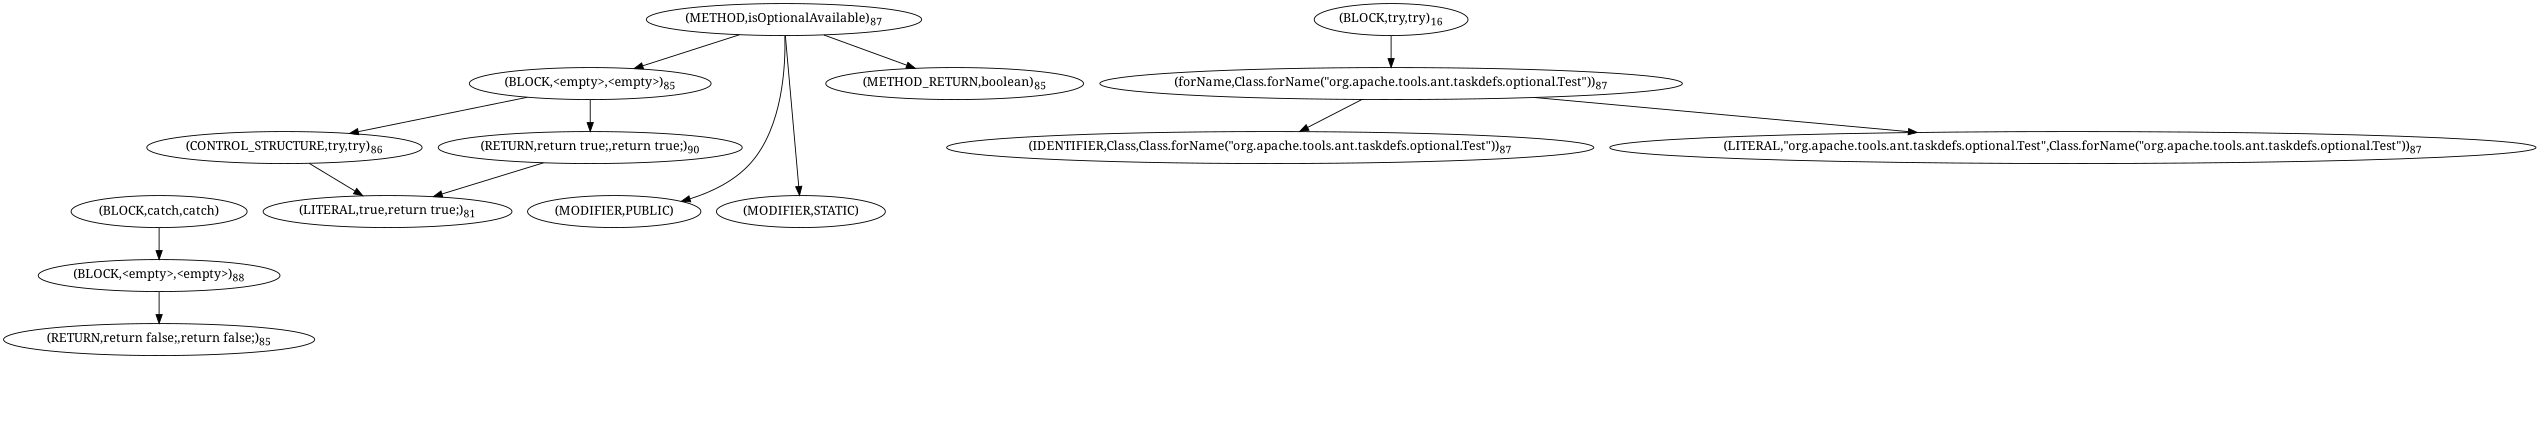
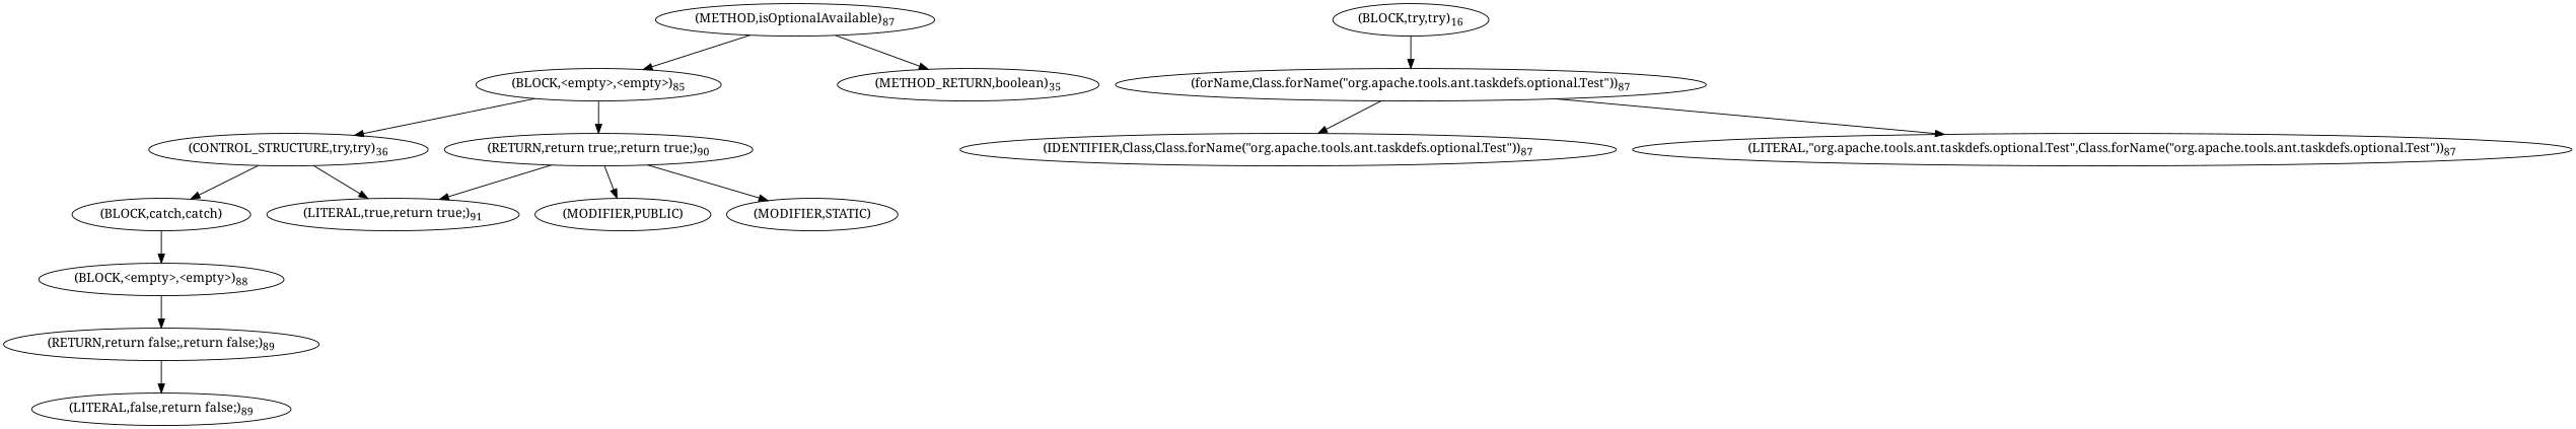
  digraph {
    fontname="Noto Serif"
    node [fontname="Noto Serif"]
    edge [fontname="Noto Serif"]
    n1 [label=<(METHOD,isOptionalAvailable)<SUB>87</SUB>>]
    n2 [label=<(BLOCK,&lt;empty&gt;,&lt;empty&gt;)<SUB>85</SUB>>]
    n3 [label=<(MODIFIER,PUBLIC)>]
    n4 [label=<(MODIFIER,STATIC)>]
-   n5 [label=<(METHOD_RETURN,boolean)<SUB>85</SUB>>]
-   n6 [label=<(CONTROL_STRUCTURE,try,try)<SUB>86</SUB>>]
+   n5 [label=<(METHOD_RETURN,boolean)<SUB>35</SUB>>]
+   n6 [label=<(CONTROL_STRUCTURE,try,try)<SUB>36</SUB>>]
    n7 [label=<(RETURN,return true;,return true;)<SUB>90</SUB>>]
    n8 [label=<(BLOCK,catch,catch)>]
-   n9 [label=<(LITERAL,true,return true;)<SUB>81</SUB>>]
+   n9 [label=<(LITERAL,true,return true;)<SUB>91</SUB>>]
    n10 [label=<(BLOCK,try,try)<SUB>16</SUB>>]
    n11 [label=<(forName,Class.forName(&quot;org.apache.tools.ant.taskdefs.optional.Test&quot;))<SUB>87</SUB>>]
    n12 [label=<(BLOCK,&lt;empty&gt;,&lt;empty&gt;)<SUB>88</SUB>>]
    n13 [label=<(IDENTIFIER,Class,Class.forName(&quot;org.apache.tools.ant.taskdefs.optional.Test&quot;))<SUB>87</SUB>>]
    n14 [label=<(LITERAL,&quot;org.apache.tools.ant.taskdefs.optional.Test&quot;,Class.forName(&quot;org.apache.tools.ant.taskdefs.optional.Test&quot;))<SUB>87</SUB>>]
-   n15 [label=<(RETURN,return false;,return false;)<SUB>85</SUB>>]
+   n15 [label=<(RETURN,return false;,return false;)<SUB>89</SUB>>]
+   n16 [label=<(LITERAL,false,return false;)<SUB>89</SUB>>]
    n1 -> n2
-   n1 -> n3
-   n1 -> n4
+   n7 -> n3
+   n7 -> n4
    n1 -> n5
    n2 -> n6
    n2 -> n7
+   n6 -> n8
    n6 -> n9
    n7 -> n9
    n8 -> n12
    n10 -> n11
    n11 -> n13
    n11 -> n14
    n12 -> n15
+   n15 -> n16
  }
